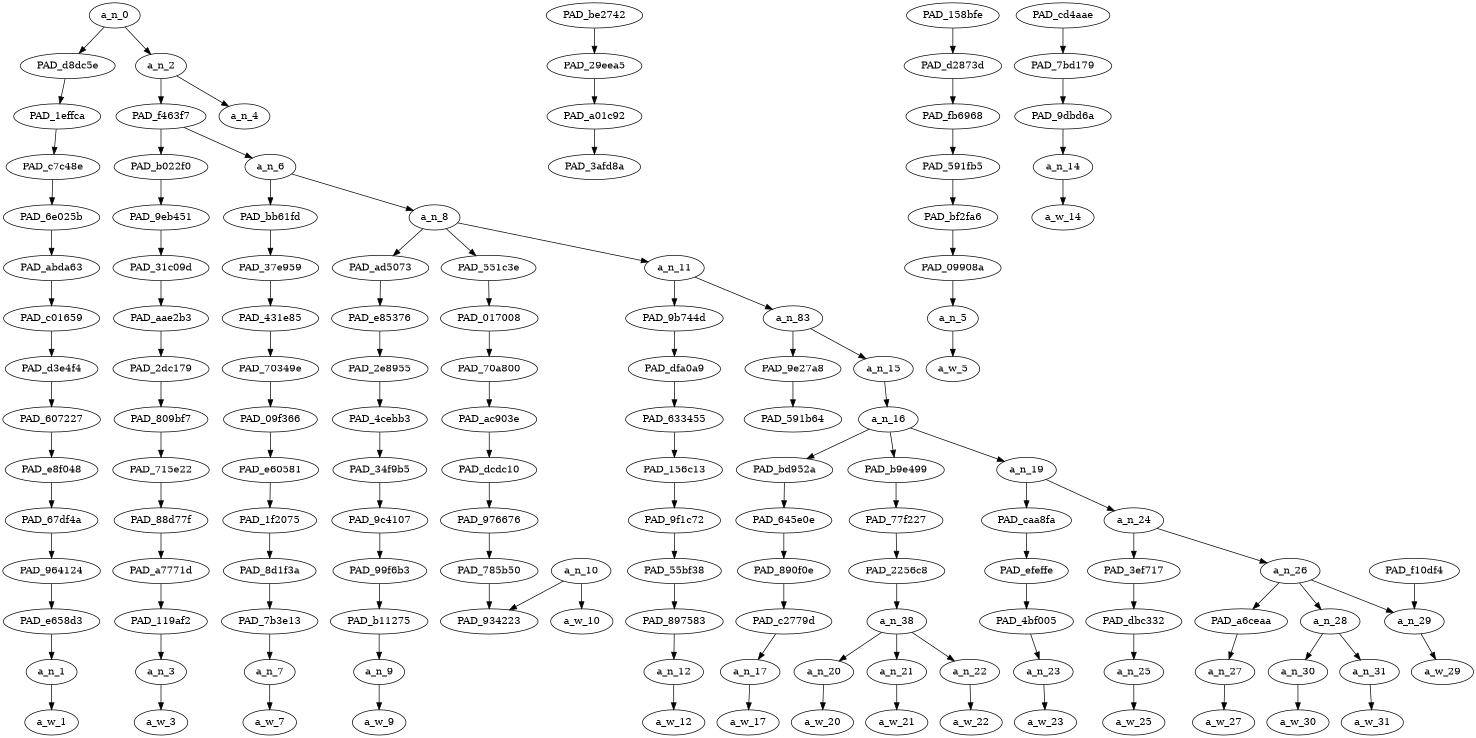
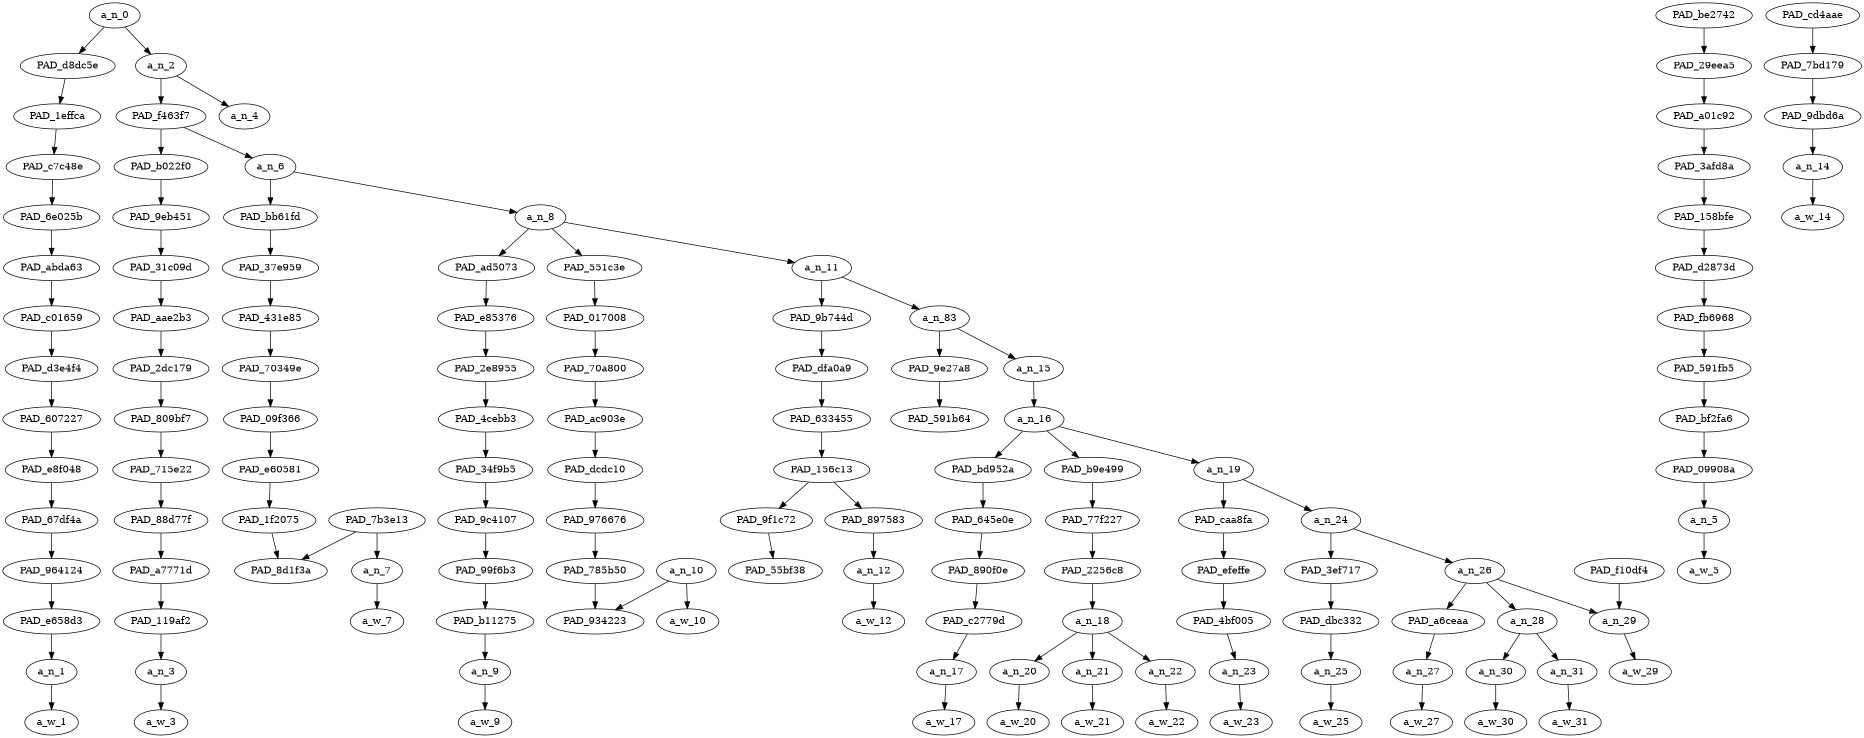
  strict digraph {
    node [div_dir=-1 index=0 level=1 text_span="[0]" value=0.03513334]
    a_n_0 [level=14 text_span="[0, 1, 2, 3, 4, 5, 6, 7, 8, 9, 10, 11, 12, 13, 14, 15, 16, 17]" value=1.00000000]
    PAD_d8dc5e [level=13]
    a_n_2 [div_dir=1 index=1 level=13 text_span="[1, 2, 3, 4, 5, 6, 7, 8, 9, 10, 11, 12, 13, 14, 15, 16, 17]" value=0.96484042]
    PAD_1effca [level=12]
    PAD_f463f7 [index=1 level=12 text_span="[1]" value=0.04367842]
    a_n_4 [div_dir=1 index=2 level=12 text_span="[2, 3, 4, 5, 6, 7, 8, 9, 10, 11, 12, 13, 14, 15, 16, 17]" value=0.92115547]
    PAD_c7c48e [level=11]
    PAD_b022f0 [index=1 level=11 text_span="[1]" value=0.04367842]
    a_n_6 [div_dir=1 index=3 level=11 text_span="[3, 4, 5, 6, 7, 8, 9, 10, 11, 12, 13, 14, 15, 16, 17]" value=0.87353354]
    PAD_6e025b [level=10]
    PAD_abda63 [level=9]
    PAD_c01659 [level=8]
    PAD_d3e4f4 [level=7]
    PAD_607227 [level=6]
    PAD_e8f048 [level=5]
    PAD_67df4a [level=4]
    PAD_964124 [level=3]
    PAD_e658d3 [level=2]
    a_n_1
    a_w_1 [div_dir=0 level=0 value=i]
    PAD_9eb451 [index=1 level=10 text_span="[1]" value=0.04367842]
    PAD_be2742 [index=2 level=11 text_span="[2]" value=0.04757496]
    PAD_29eea5 [index=2 level=10 text_span="[2]" value=0.04757496]
    PAD_bb61fd [index=3 level=10 text_span="[3]" value=0.19564070]
    a_n_8 [div_dir=1 index=4 level=10 text_span="[4, 5, 6, 7, 8, 9, 10, 11, 12, 13, 14, 15, 16, 17]" value=0.67783088]
    PAD_31c09d [index=1 level=9 text_span="[1]" value=0.04367842]
    PAD_aae2b3 [index=1 level=8 text_span="[1]" value=0.04367842]
    PAD_2dc179 [index=1 level=7 text_span="[1]" value=0.04367842]
    PAD_809bf7 [index=1 level=6 text_span="[1]" value=0.04367842]
    PAD_715e22 [index=1 level=5 text_span="[1]" value=0.04367842]
    PAD_88d77f [index=1 level=4 text_span="[1]" value=0.04367842]
    PAD_a7771d [index=1 level=3 text_span="[1]" value=0.04367842]
    PAD_119af2 [index=1 level=2 text_span="[1]" value=0.04367842]
    a_n_3 [index=1 text_span="[1]" value=0.04367842]
    a_w_3 [div_dir=0 index=1 level=0 text_span="[1]" value=love]
    PAD_a01c92 [index=2 level=9 text_span="[2]" value=0.04757496]
    PAD_37e959 [index=3 level=9 text_span="[3]" value=0.19564070]
    PAD_ad5073 [div_dir=1 index=4 level=9 text_span="[4]" value=0.03473542]
    PAD_551c3e [div_dir=1 index=5 level=9 text_span="[5]" value=0.04084149]
    a_n_11 [div_dir=1 index=6 level=9 text_span="[6, 7, 8, 9, 10, 11, 12, 13, 14, 15, 16, 17]" value=0.60214471]
    PAD_3afd8a [index=2 level=8 text_span="[2]" value=0.04757496]
    PAD_158bfe [index=2 level=7 text_span="[2]" value=0.04757496]
    PAD_d2873d [index=2 level=6 text_span="[2]" value=0.04757496]
    PAD_fb6968 [index=2 level=5 text_span="[2]" value=0.04757496]
    PAD_591fb5 [index=2 level=4 text_span="[2]" value=0.04757496]
    PAD_bf2fa6 [index=2 level=3 text_span="[2]" value=0.04757496]
    PAD_09908a [index=2 level=2 text_span="[2]" value=0.04757496]
    a_n_5 [index=2 text_span="[2]" value=0.04757496]
    a_w_5 [div_dir=0 index=2 level=0 text_span="[2]" value=how]
    PAD_431e85 [index=3 level=8 text_span="[3]" value=0.19564070]
    PAD_e85376 [div_dir=1 index=4 level=8 text_span="[4]" value=0.03473542]
    PAD_017008 [div_dir=1 index=5 level=8 text_span="[5]" value=0.04084149]
    PAD_9b744d [div_dir=1 index=6 level=8 text_span="[6]" value=0.05932393]
    n54 [div_dir=1 index=7 label=a_n_83 level=8 text_span="[7, 8, 9, 10, 11, 12, 13, 14, 15, 16, 17]" value=0.54275289]
    PAD_70349e [index=3 level=7 text_span="[3]" value=0.19564070]
    PAD_09f366 [index=3 level=6 text_span="[3]" value=0.19564070]
    PAD_e60581 [index=3 level=5 text_span="[3]" value=0.19564070]
    PAD_1f2075 [index=3 level=4 text_span="[3]" value=0.19564070]
    PAD_8d1f3a [index=3 level=3 text_span="[3]" value=0.19564070]
    PAD_7b3e13 [index=3 level=2 text_span="[3]" value=0.19564070]
    a_n_7 [index=3 text_span="[3]" value=0.19564070]
    a_w_7 [div_dir=0 index=3 level=0 text_span="[3]" value=feminists]
    PAD_2e8955 [div_dir=1 index=4 level=7 text_span="[4]" value=0.03473542]
    PAD_70a800 [div_dir=1 index=5 level=7 text_span="[5]" value=0.04084149]
    PAD_dfa0a9 [div_dir=1 index=6 level=7 text_span="[6]" value=0.05932393]
    PAD_9e27a8 [index=7 level=7 text_span="[7]" value=0.02830257]
    a_n_15 [div_dir=1 index=8 level=7 text_span="[8, 9, 10, 11, 12, 13, 14, 15, 16, 17]" value=0.51440511]
    PAD_4cebb3 [div_dir=1 index=4 level=6 text_span="[4]" value=0.03473542]
    PAD_34f9b5 [div_dir=1 index=4 level=5 text_span="[4]" value=0.03473542]
    PAD_9c4107 [div_dir=1 index=4 level=4 text_span="[4]" value=0.03473542]
    PAD_99f6b3 [div_dir=1 index=4 level=3 text_span="[4]" value=0.03473542]
    PAD_b11275 [div_dir=1 index=4 level=2 text_span="[4]" value=0.03473542]
    a_n_9 [div_dir=1 index=4 text_span="[4]" value=0.03473542]
    a_w_9 [div_dir=0 index=4 level=0 text_span="[4]" value=only]
    PAD_ac903e [div_dir=1 index=5 level=6 text_span="[5]" value=0.04084149]
    PAD_dcdc10 [div_dir=1 index=5 level=5 text_span="[5]" value=0.04084149]
    PAD_976676 [div_dir=1 index=5 level=4 text_span="[5]" value=0.04084149]
    PAD_785b50 [div_dir=1 index=5 level=3 text_span="[5]" value=0.04084149]
    PAD_934223 [div_dir=1 index=5 level=2 text_span="[5]" value=0.04084149]
    a_n_10 [div_dir=1 index=5 text_span="[5]" value=0.04084149]
    a_w_10 [div_dir=0 index=5 level=0 text_span="[5]" value=like]
    PAD_633455 [div_dir=1 index=6 level=6 text_span="[6]" value=0.05932393]
    PAD_591b64 [index=7 level=6 text_span="[7]" value=0.02830257]
    a_n_16 [div_dir=1 index=8 level=6 text_span="[8, 9, 10, 11, 12, 13, 14, 15, 16, 17]" value=0.51433661]
    PAD_156c13 [div_dir=1 index=6 level=5 text_span="[6]" value=0.05932393]
    PAD_9f1c72 [div_dir=1 index=6 level=4 text_span="[6]" value=0.05932393]
    PAD_55bf38 [div_dir=1 index=6 level=3 text_span="[6]" value=0.05932393]
    PAD_897583 [div_dir=1 index=6 level=2 text_span="[6]" value=0.05932393]
    a_n_12 [div_dir=1 index=6 text_span="[6]" value=0.05932393]
    a_w_12 [div_dir=0 index=6 level=0 text_span="[6]" value=women]
    PAD_bd952a [div_dir=1 index=8 level=5 text_span="[8]" value=0.04284745]
    PAD_b9e499 [index=9 level=5 text_span="[9, 10, 11]" value=0.12958486]
    a_n_19 [div_dir=1 index=10 level=5 text_span="[12, 13, 14, 15, 16, 17]" value=0.34183581]
    n94 [index=7 label=PAD_cd4aae level=4 text_span="[7]" value=0.02830257]
    PAD_7bd179 [index=7 level=3 text_span="[7]" value=0.02830257]
    n96 [index=7 label=PAD_9dbd6a level=2 text_span="[7]" value=0.02830257]
    a_n_14 [index=7 text_span="[7]" value=0.02830257]
    a_w_14 [div_dir=0 index=7 level=0 text_span="[7]" value=who]
    PAD_645e0e [div_dir=1 index=8 level=4 text_span="[8]" value=0.04284745]
    PAD_77f227 [index=9 level=4 text_span="[9, 10, 11]" value=0.12958486]
    PAD_caa8fa [index=10 level=4 text_span="[12]" value=0.02594748]
    a_n_24 [div_dir=1 index=11 level=4 text_span="[13, 14, 15, 16, 17]" value=0.31577189]
    PAD_890f0e [div_dir=1 index=8 level=3 text_span="[8]" value=0.04284745]
    PAD_2256c8 [index=9 level=3 text_span="[9, 10, 11]" value=0.12958486]
    PAD_efeffe [index=10 level=3 text_span="[12]" value=0.02594748]
    PAD_3ef717 [div_dir=1 index=11 level=3 text_span="[13]" value=0.02755790]
    a_n_26 [div_dir=1 index=12 level=3 text_span="[14, 15, 16, 17]" value=0.28808515]
    PAD_c2779d [div_dir=1 index=8 level=2 text_span="[8]" value=0.04284745]
    a_n_17 [div_dir=1 index=8 text_span="[8]" value=0.04284745]
    a_w_17 [div_dir=0 index=8 level=0 text_span="[8]" value=break]
-   a_n_18 [index=9 level=2 text_span="[9, 10, 11]" value=0.12958486 label=a_n_38]
+   a_n_18 [index=9 level=2 text_span="[9, 10, 11]" value=0.12958486]
    a_n_20 [index=9 text_span="[9]" value=0.02541386]
    a_n_21 [div_dir=1 index=10 text_span="[10]" value=0.05251050]
    a_n_22 [index=11 text_span="[11]" value=0.05157649]
    a_w_20 [div_dir=0 index=9 level=0 text_span="[9]" value=the]
    a_w_21 [div_dir=0 index=10 level=0 text_span="[10]" value=glass]
    a_w_22 [div_dir=0 index=11 level=0 text_span="[11]" value=ceiling]
    PAD_4bf005 [index=10 level=2 text_span="[12]" value=0.02594748]
    PAD_dbc332 [div_dir=1 index=11 level=2 text_span="[13]" value=0.02755790]
    PAD_a6ceaa [index=12 level=2 text_span="[14]" value=0.04388615]
    a_n_28 [div_dir=1 index=13 level=2 text_span="[15, 16]" value=0.05516009]
    a_n_29 [div_dir=1 index=17 text_span="[17]" value=0.18895801]
    a_n_23 [index=12 text_span="[12]" value=0.02594748]
    a_w_23 [div_dir=0 index=12 level=0 text_span="[12]" value=when]
    a_n_25 [div_dir=1 index=13 text_span="[13]" value=0.02755790]
    a_n_27 [index=14 text_span="[14]" value=0.04388615]
    PAD_f10df4 [div_dir=1 index=14 level=2 text_span="[17]" value=0.18895801]
    a_n_30 [div_dir=1 index=15 text_span="[15]" value=0.02366332]
    a_n_31 [div_dir=1 index=16 text_span="[16]" value=0.03146447]
    a_w_25 [div_dir=0 index=13 level=0 text_span="[13]" value=they]
    a_w_27 [div_dir=0 index=14 level=0 text_span="[14]" value=agree]
    a_w_29 [div_dir=0 index=17 level=0 text_span="[17]" value=kellyanneconway]
    a_w_30 [div_dir=0 index=15 level=0 text_span="[15]" value=with]
    a_w_31 [div_dir=0 index=16 level=0 text_span="[16]" value=them]
    a_n_0 -> PAD_d8dc5e
    a_n_0 -> a_n_2
    PAD_d8dc5e -> PAD_1effca
    a_n_2 -> PAD_f463f7
    a_n_2 -> a_n_4
    PAD_1effca -> PAD_c7c48e
    PAD_f463f7 -> PAD_b022f0
    PAD_f463f7 -> a_n_6
    PAD_c7c48e -> PAD_6e025b
    PAD_b022f0 -> PAD_9eb451
    a_n_6 -> PAD_bb61fd
    a_n_6 -> a_n_8
    PAD_6e025b -> PAD_abda63
    PAD_abda63 -> PAD_c01659
    PAD_c01659 -> PAD_d3e4f4
    PAD_d3e4f4 -> PAD_607227
    PAD_607227 -> PAD_e8f048
    PAD_e8f048 -> PAD_67df4a
    PAD_67df4a -> PAD_964124
    PAD_964124 -> PAD_e658d3
    PAD_e658d3 -> a_n_1
    a_n_1 -> a_w_1
    PAD_9eb451 -> PAD_31c09d
    PAD_be2742 -> PAD_29eea5
    PAD_29eea5 -> PAD_a01c92
    PAD_bb61fd -> PAD_37e959
    a_n_8 -> PAD_ad5073
    a_n_8 -> PAD_551c3e
    a_n_8 -> a_n_11
    PAD_31c09d -> PAD_aae2b3
    PAD_aae2b3 -> PAD_2dc179
    PAD_2dc179 -> PAD_809bf7
    PAD_809bf7 -> PAD_715e22
    PAD_715e22 -> PAD_88d77f
    PAD_88d77f -> PAD_a7771d
    PAD_a7771d -> PAD_119af2
    PAD_119af2 -> a_n_3
    a_n_3 -> a_w_3
    PAD_a01c92 -> PAD_3afd8a
    PAD_37e959 -> PAD_431e85
    PAD_ad5073 -> PAD_e85376
    PAD_551c3e -> PAD_017008
    a_n_11 -> PAD_9b744d
    a_n_11 -> n54
+   PAD_3afd8a -> PAD_158bfe
    PAD_158bfe -> PAD_d2873d
    PAD_d2873d -> PAD_fb6968
    PAD_fb6968 -> PAD_591fb5
    PAD_591fb5 -> PAD_bf2fa6
    PAD_bf2fa6 -> PAD_09908a
    PAD_09908a -> a_n_5
    a_n_5 -> a_w_5
    PAD_431e85 -> PAD_70349e
    PAD_e85376 -> PAD_2e8955
    PAD_017008 -> PAD_70a800
    PAD_9b744d -> PAD_dfa0a9
    n54 -> PAD_9e27a8
    n54 -> a_n_15
    PAD_70349e -> PAD_09f366
    PAD_09f366 -> PAD_e60581
    PAD_e60581 -> PAD_1f2075
    PAD_1f2075 -> PAD_8d1f3a
-   PAD_8d1f3a -> PAD_7b3e13
+   PAD_7b3e13 -> PAD_8d1f3a
    PAD_7b3e13 -> a_n_7
    a_n_7 -> a_w_7
    PAD_2e8955 -> PAD_4cebb3
    PAD_70a800 -> PAD_ac903e
    PAD_dfa0a9 -> PAD_633455
    PAD_9e27a8 -> PAD_591b64
    a_n_15 -> a_n_16
    PAD_4cebb3 -> PAD_34f9b5
    PAD_34f9b5 -> PAD_9c4107
    PAD_9c4107 -> PAD_99f6b3
    PAD_99f6b3 -> PAD_b11275
    PAD_b11275 -> a_n_9
    a_n_9 -> a_w_9
    PAD_ac903e -> PAD_dcdc10
    PAD_dcdc10 -> PAD_976676
    PAD_976676 -> PAD_785b50
    PAD_785b50 -> PAD_934223
    a_n_10 -> PAD_934223
    a_n_10 -> a_w_10
    PAD_633455 -> PAD_156c13
    a_n_16 -> PAD_bd952a
    a_n_16 -> PAD_b9e499
    a_n_16 -> a_n_19
    PAD_156c13 -> PAD_9f1c72
    PAD_9f1c72 -> PAD_55bf38
-   PAD_55bf38 -> PAD_897583
+   PAD_156c13 -> PAD_897583
    PAD_897583 -> a_n_12
    a_n_12 -> a_w_12
    PAD_bd952a -> PAD_645e0e
    PAD_b9e499 -> PAD_77f227
    a_n_19 -> PAD_caa8fa
    a_n_19 -> a_n_24
    n94 -> PAD_7bd179
    PAD_7bd179 -> n96
    n96 -> a_n_14
    a_n_14 -> a_w_14
    PAD_645e0e -> PAD_890f0e
    PAD_77f227 -> PAD_2256c8
    PAD_caa8fa -> PAD_efeffe
    a_n_24 -> PAD_3ef717
    a_n_24 -> a_n_26
    PAD_890f0e -> PAD_c2779d
    PAD_2256c8 -> a_n_18
    PAD_efeffe -> PAD_4bf005
    PAD_3ef717 -> PAD_dbc332
    a_n_26 -> PAD_a6ceaa
    a_n_26 -> a_n_28
    a_n_26 -> a_n_29
    PAD_c2779d -> a_n_17
    a_n_17 -> a_w_17
    a_n_18 -> a_n_20
    a_n_18 -> a_n_21
    a_n_18 -> a_n_22
    a_n_20 -> a_w_20
    a_n_21 -> a_w_21
    a_n_22 -> a_w_22
    PAD_4bf005 -> a_n_23
    PAD_dbc332 -> a_n_25
    PAD_a6ceaa -> a_n_27
    a_n_28 -> a_n_30
    a_n_28 -> a_n_31
    a_n_29 -> a_w_29
    a_n_23 -> a_w_23
    a_n_25 -> a_w_25
    a_n_27 -> a_w_27
    PAD_f10df4 -> a_n_29
    a_n_30 -> a_w_30
    a_n_31 -> a_w_31
  }
